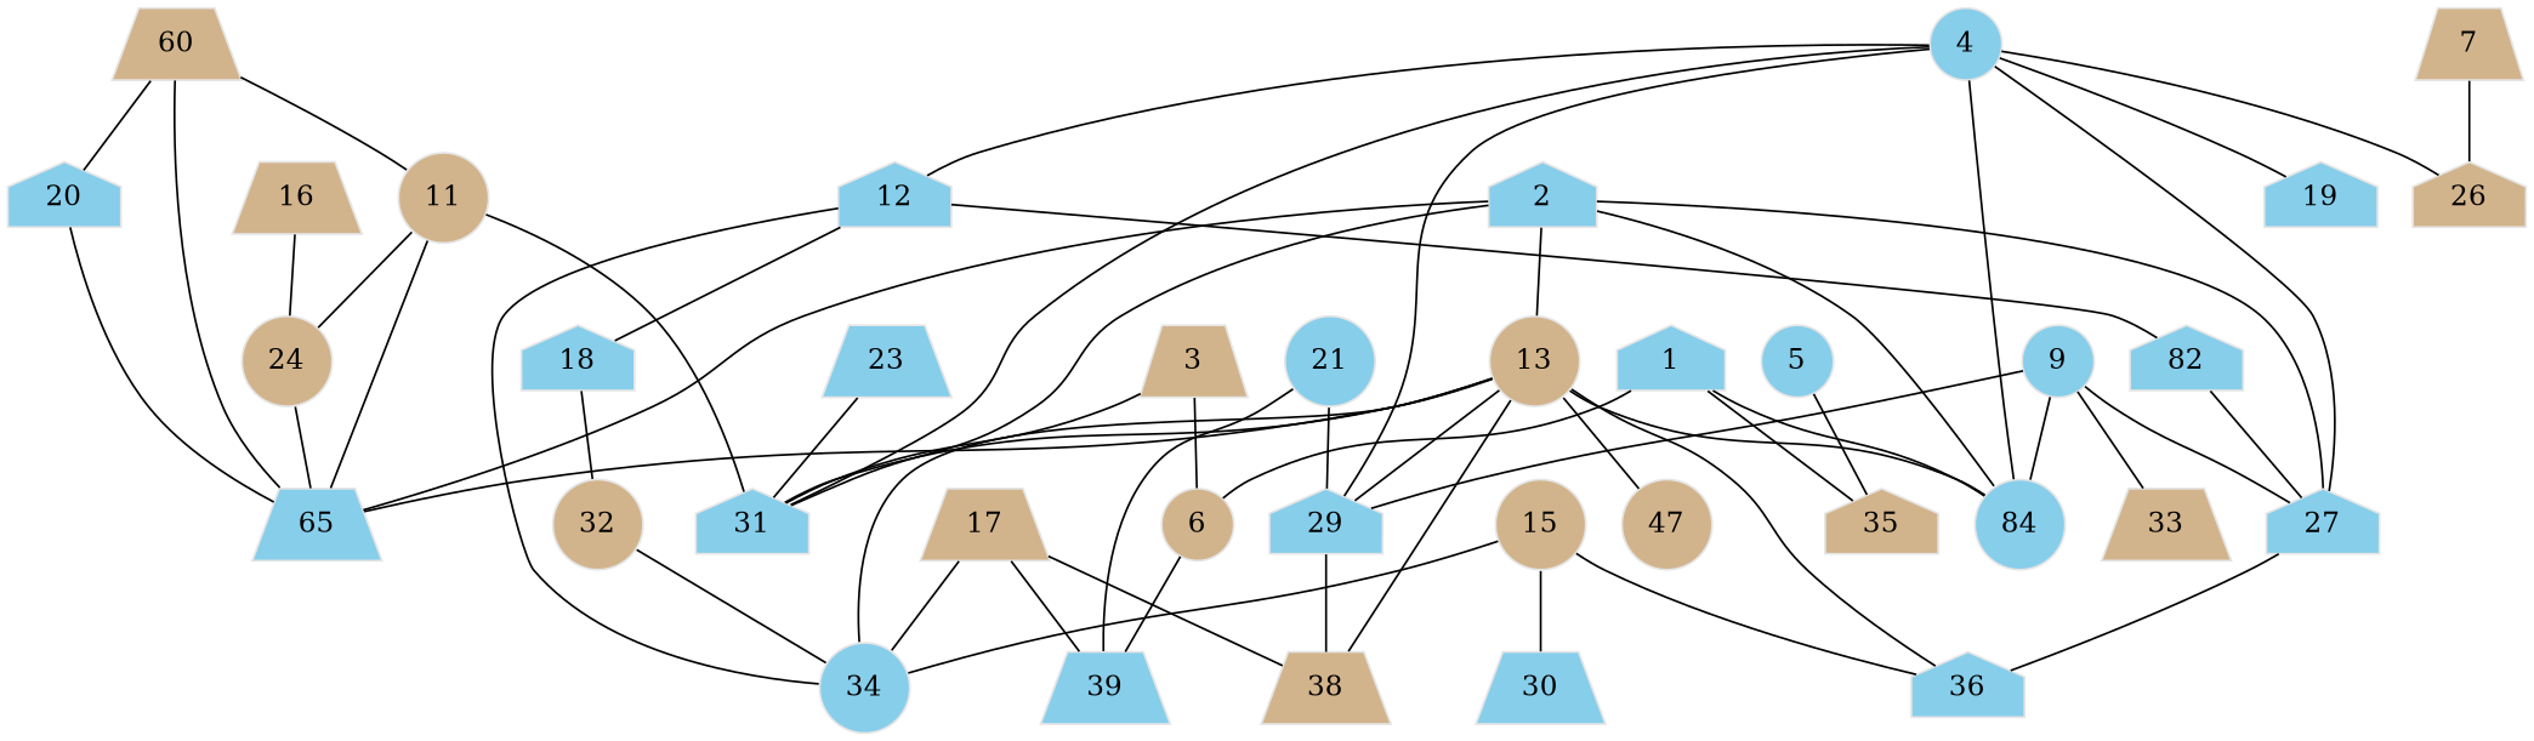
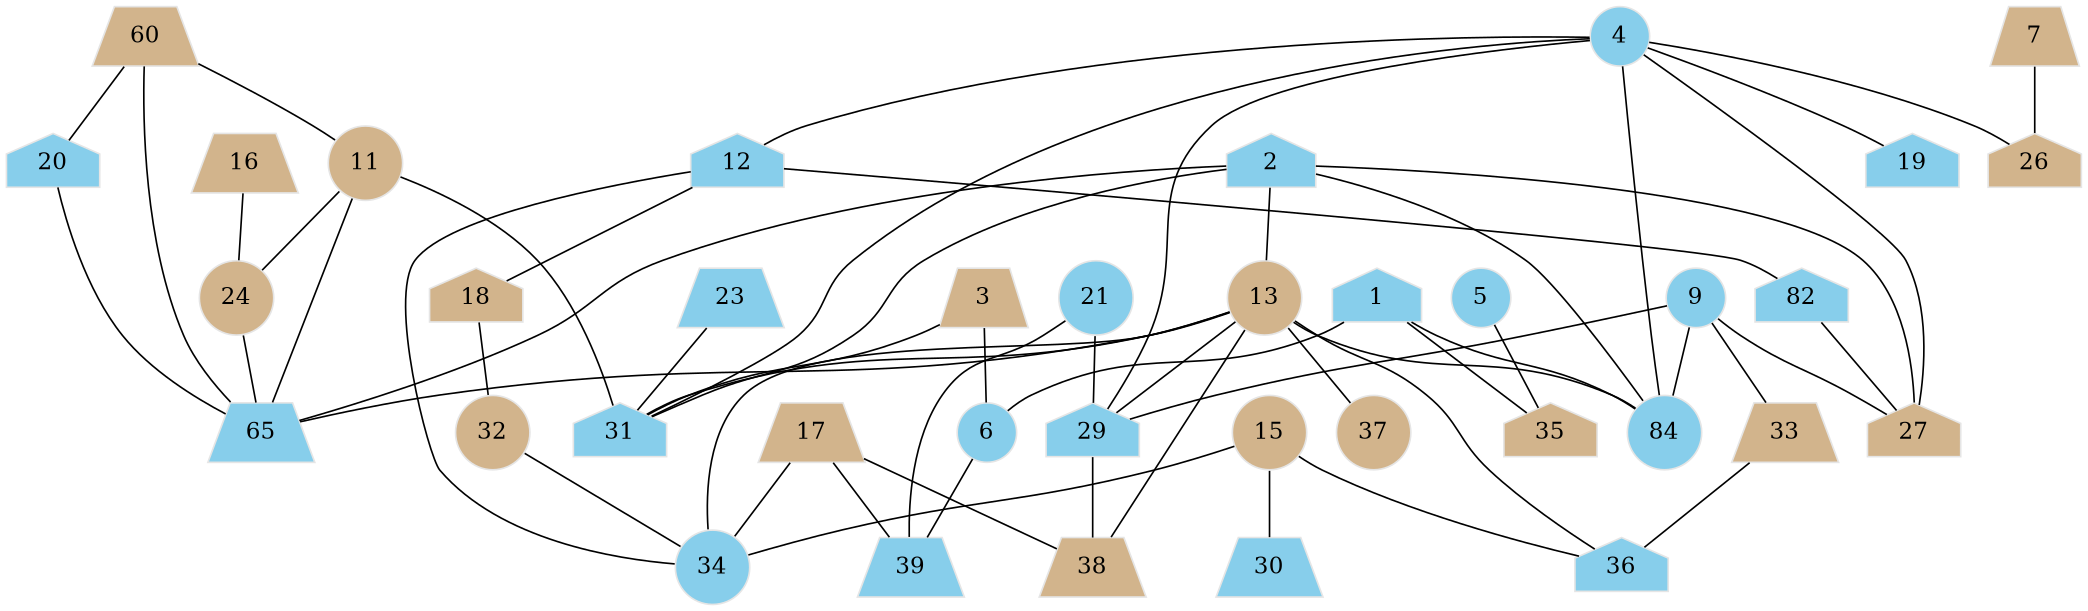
  graph {
    fontname="DejaVu Serif"
    node [color=gray90 fillcolor=skyblue fontname="DejaVu Serif" shape=house style=filled]
    edge [fontname="DejaVu Serif" weight=1.0]
    1
-   6 [fillcolor=tan shape=circle]
+   6 [shape=circle]
    n3 [label=84 shape=circle]
    35 [fillcolor=tan]
    39 [shape=trapezium]
    2
    13 [fillcolor=tan shape=circle]
    n8 [label=65 shape=trapezium]
-   27
+   27 [fillcolor=tan]
    31
    29
    34 [shape=circle]
    36
-   37 [fillcolor=tan shape=circle label=47]
+   37 [fillcolor=tan shape=circle]
    38 [fillcolor=tan shape=trapezium]
    3 [fillcolor=tan shape=trapezium]
    4 [shape=circle]
    12
    19
    26 [fillcolor=tan]
-   18
+   18 [fillcolor=tan]
    n22 [label=82]
    5 [shape=circle]
    7 [fillcolor=tan shape=trapezium]
    23 [shape=trapezium]
    30 [shape=trapezium]
    9 [shape=circle]
    33 [fillcolor=tan shape=trapezium]
    n29 [fillcolor=tan label=60 shape=trapezium]
    11 [fillcolor=tan shape=circle]
    20
    24 [fillcolor=tan shape=circle]
    32 [fillcolor=tan shape=circle]
    15 [fillcolor=tan shape=circle]
    16 [fillcolor=tan shape=trapezium]
    17 [fillcolor=tan shape=trapezium]
    21 [shape=circle]
    1 -- 6
    1 -- n3
    1 -- 35
    6 -- 39
    2 -- n3
    2 -- 13
    2 -- n8
    2 -- 27
    2 -- 31
    13 -- n3
    13 -- n8
    13 -- 31 [weight=2.0]
    13 -- 29
    13 -- 34
    13 -- 36
    13 -- 37
    13 -- 38
    29 -- 38
    3 -- 6
    3 -- 31
    4 -- n3
    4 -- 27
    4 -- 31
    4 -- 29
    4 -- 12 [weight=2.0]
    4 -- 19 [weight=2.0]
    4 -- 26
    12 -- 34
    12 -- 18
    12 -- n22
    18 -- 32
    n22 -- 27
    5 -- 35
    7 -- 26
    23 -- 31
    9 -- n3
    9 -- 27
    9 -- 29
    9 -- 33
-   27 -- 36
+   33 -- 36
    n29 -- n8
    n29 -- 11
    n29 -- 20
    11 -- n8
    11 -- 31
    11 -- 24
    20 -- n8
    24 -- n8
    32 -- 34
    15 -- 34
    15 -- 36
    15 -- 30
    16 -- 24
    17 -- 39
    17 -- 34
    17 -- 38
    21 -- 39
    21 -- 29
  }
